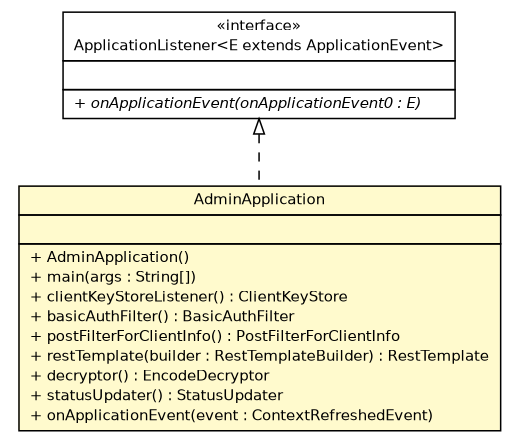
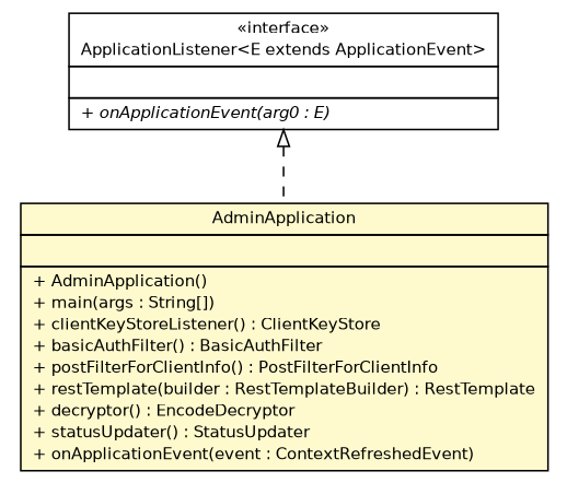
  digraph {
    nodesep=0.25
    ranksep=0.5
    node [fontcolor=black fontname=Helvetica fontsize=10.0 shape=plaintext]
    n1 [label=<<table title="cn.home1.oss.environment.admin.AdminApplication" border="0" cellborder="1" cellspacing="0" cellpadding="2" port="p" bgcolor="lemonChiffon" href="./AdminApplication.html"> 		<tr><td><table border="0" cellspacing="0" cellpadding="1"> <tr><td align="center" balign="center"> AdminApplication </td></tr> 		</table></td></tr> 		<tr><td><table border="0" cellspacing="0" cellpadding="1"> <tr><td align="left" balign="left">  </td></tr> 		</table></td></tr> 		<tr><td><table border="0" cellspacing="0" cellpadding="1"> <tr><td align="left" balign="left"> + AdminApplication() </td></tr> <tr><td align="left" balign="left"> + main(args : String[]) </td></tr> <tr><td align="left" balign="left"> + clientKeyStoreListener() : ClientKeyStore </td></tr> <tr><td align="left" balign="left"> + basicAuthFilter() : BasicAuthFilter </td></tr> <tr><td align="left" balign="left"> + postFilterForClientInfo() : PostFilterForClientInfo </td></tr> <tr><td align="left" balign="left"> + restTemplate(builder : RestTemplateBuilder) : RestTemplate </td></tr> <tr><td align="left" balign="left"> + decryptor() : EncodeDecryptor </td></tr> <tr><td align="left" balign="left"> + statusUpdater() : StatusUpdater </td></tr> <tr><td align="left" balign="left"> + onApplicationEvent(event : ContextRefreshedEvent) </td></tr> 		</table></td></tr> 		</table>>]
-   n2 [label=<<table title="org.springframework.context.ApplicationListener" border="0" cellborder="1" cellspacing="0" cellpadding="2" port="p" href="http://java.sun.com/j2se/1.4.2/docs/api/org/springframework/context/ApplicationListener.html"> 		<tr><td><table border="0" cellspacing="0" cellpadding="1"> <tr><td align="center" balign="center"> &#171;interface&#187; </td></tr> <tr><td align="center" balign="center"> ApplicationListener&lt;E extends ApplicationEvent&gt; </td></tr> 		</table></td></tr> 		<tr><td><table border="0" cellspacing="0" cellpadding="1"> <tr><td align="left" balign="left">  </td></tr> 		</table></td></tr> 		<tr><td><table border="0" cellspacing="0" cellpadding="1"> <tr><td align="left" balign="left"><font face="Helvetica-Oblique" point-size="10.0"> + onApplicationEvent(onApplicationEvent0 : E) </font></td></tr> 		</table></td></tr> 		</table>>]
+   n2 [label=<<table title="org.springframework.context.ApplicationListener" border="0" cellborder="1" cellspacing="0" cellpadding="2" port="p" href="http://java.sun.com/j2se/1.4.2/docs/api/org/springframework/context/ApplicationListener.html"> 		<tr><td><table border="0" cellspacing="0" cellpadding="1"> <tr><td align="center" balign="center"> &#171;interface&#187; </td></tr> <tr><td align="center" balign="center"> ApplicationListener&lt;E extends ApplicationEvent&gt; </td></tr> 		</table></td></tr> 		<tr><td><table border="0" cellspacing="0" cellpadding="1"> <tr><td align="left" balign="left">  </td></tr> 		</table></td></tr> 		<tr><td><table border="0" cellspacing="0" cellpadding="1"> <tr><td align="left" balign="left"><font face="Helvetica-Oblique" point-size="10.0"> + onApplicationEvent(arg0 : E) </font></td></tr> 		</table></td></tr> 		</table>>]
    n2 -> n1 [arrowtail=empty dir=back fontname=Helvetica fontsize=10 headport=p labelfontname=Helvetica labelfontsize=10 style=dashed tailport=p]
  }
